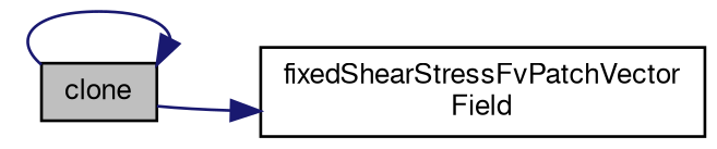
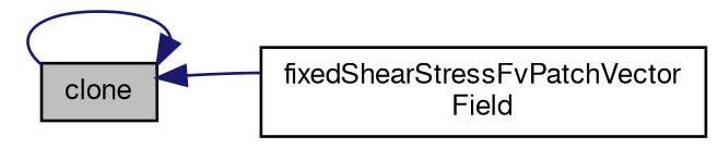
  digraph {
    rankdir=LR
    node [color=black fontname=FreeSans fontsize=10 shape=record]
    edge [color=midnightblue fontname=FreeSans fontsize=10 labelfontname=FreeSans labelfontsize=10 style=solid]
    n1 [fillcolor=grey75 fontcolor=black height=0.2 label=clone style=filled width=0.4]
    n2 [height=0.2 label="fixedShearStressFvPatchVector\lField" width=0.4]
    n1 -> n1
-   n1 -> n2
+   n2 -> n1
  }
